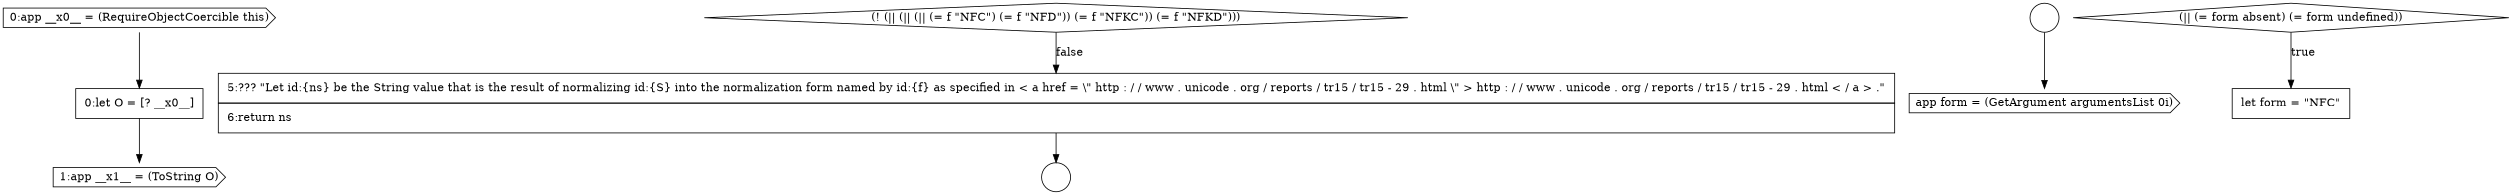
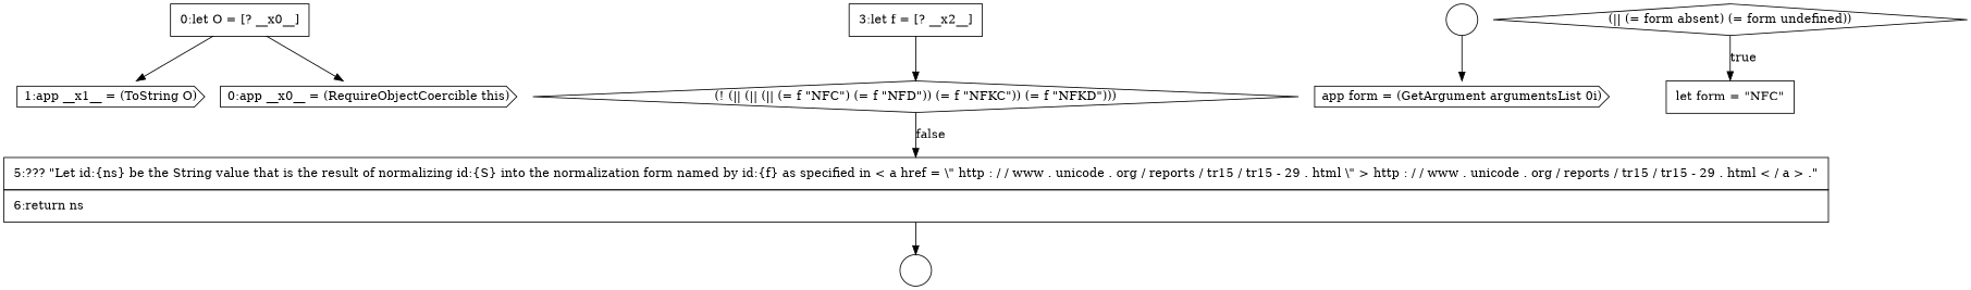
  digraph {
    node [color=black fillcolor=white shape=none style=filled]
    edge [color=black]
    n1 [label=<<font color="black">1:app __x1__ = (ToString O)</font>> shape=cds]
    n2 [label=" " shape=circle]
+   n3 [label=<<font color="black">     <table border="0" cellborder="1" cellspacing="0" cellpadding="10">       <tr><td align="left">3:let f = [? __x2__]</td></tr>     </table>   </font>> margin=0]
    n4 [label=<<font color="black">(! (|| (|| (|| (= f &quot;NFC&quot;) (= f &quot;NFD&quot;)) (= f &quot;NFKC&quot;)) (= f &quot;NFKD&quot;)))</font>> shape=diamond]
    n5 [label=<<font color="black">     <table border="0" cellborder="1" cellspacing="0" cellpadding="10">       <tr><td align="left">5:??? &quot;Let id:{ns} be the String value that is the result of normalizing id:{S} into the normalization form named by id:{f} as specified in &lt; a href = \&quot; http : / / www . unicode . org / reports / tr15 / tr15 - 29 . html \&quot; &gt; http : / / www . unicode . org / reports / tr15 / tr15 - 29 . html &lt; / a &gt; .&quot;</td></tr>       <tr><td align="left">6:return ns</td></tr>     </table>   </font>> margin=0]
    n6 [label=" " shape=circle]
    n7 [label=<<font color="black">app form = (GetArgument argumentsList 0i)</font>> shape=cds]
    n8 [label=<<font color="black">     <table border="0" cellborder="1" cellspacing="0" cellpadding="10">       <tr><td align="left">0:let O = [? __x0__]</td></tr>     </table>   </font>> margin=0]
    n9 [label=<<font color="black">0:app __x0__ = (RequireObjectCoercible this)</font>> shape=cds]
    n10 [label=<<font color="black">(|| (= form absent) (= form undefined))</font>> shape=diamond]
    n11 [label=<<font color="black">     <table border="0" cellborder="1" cellspacing="0" cellpadding="10">       <tr><td align="left">let form = &quot;NFC&quot;</td></tr>     </table>   </font>> margin=0]
+   n3 -> n4
    n4 -> n5 [label=<<font color="black">false</font>>]
    n5 -> n2
    n6 -> n7
    n8 -> n1
-   n9 -> n8
+   n8 -> n9
    n10 -> n11 [label=<<font color="black">true</font>>]
  }
